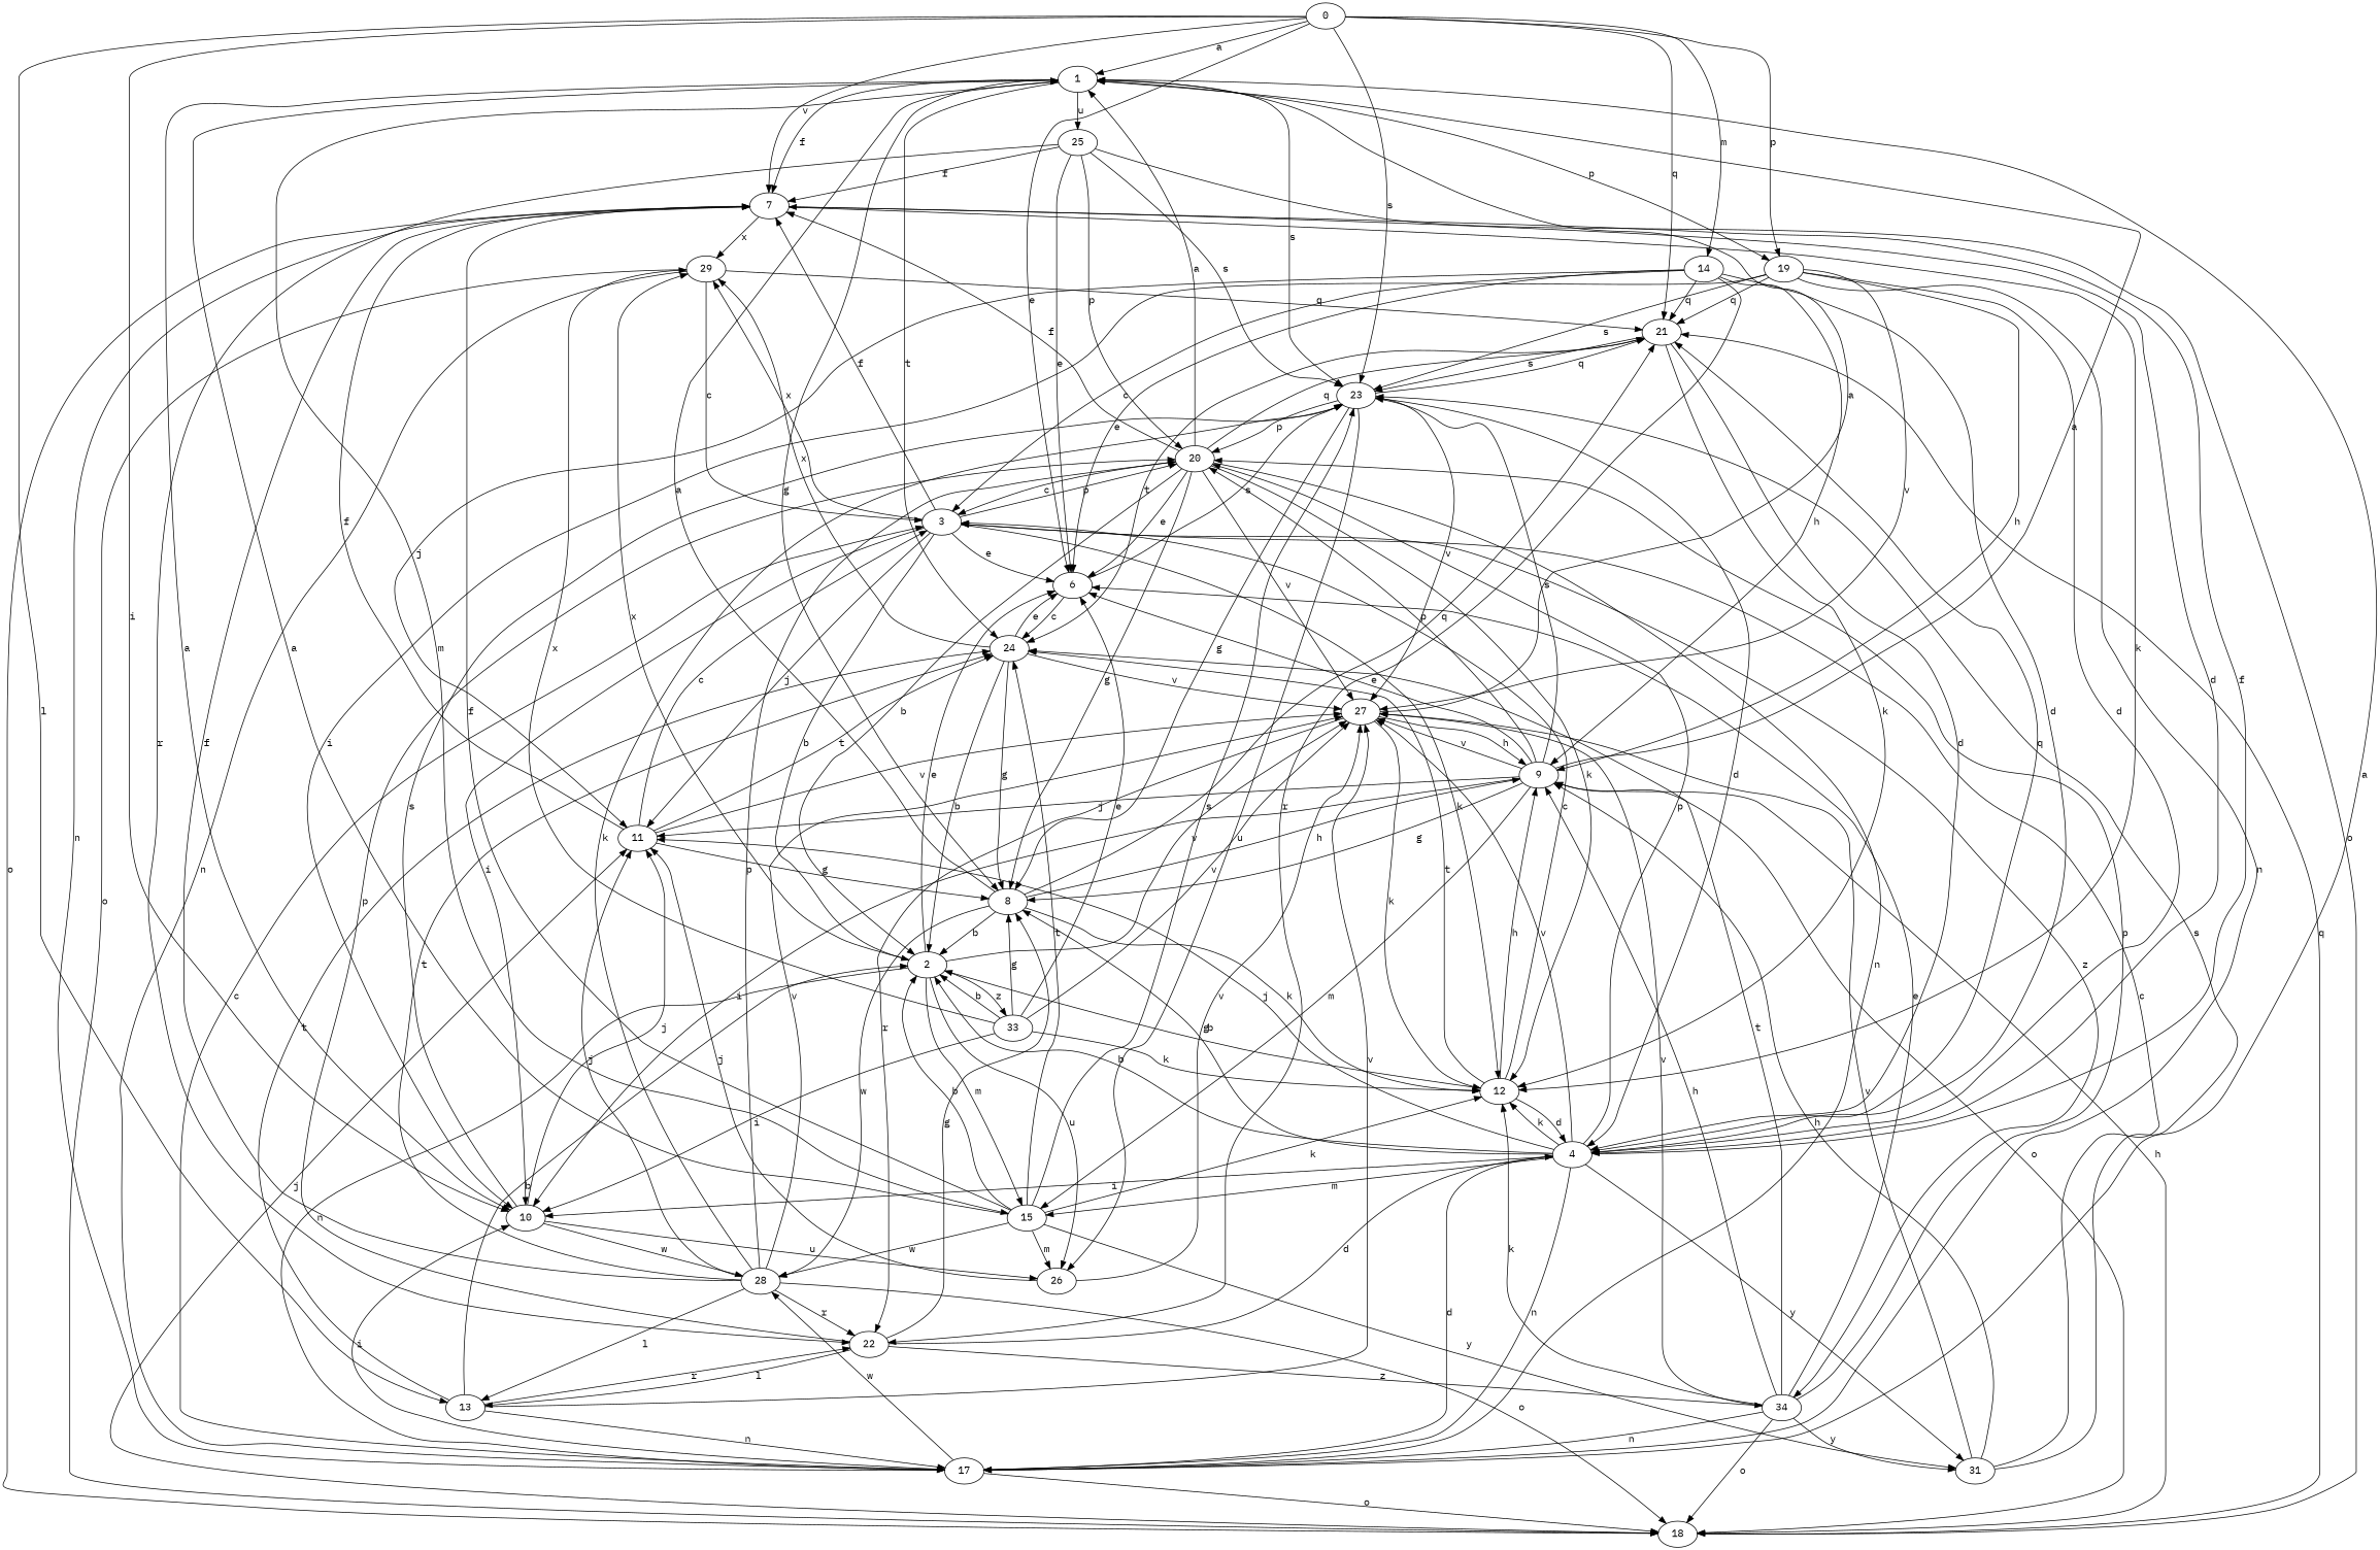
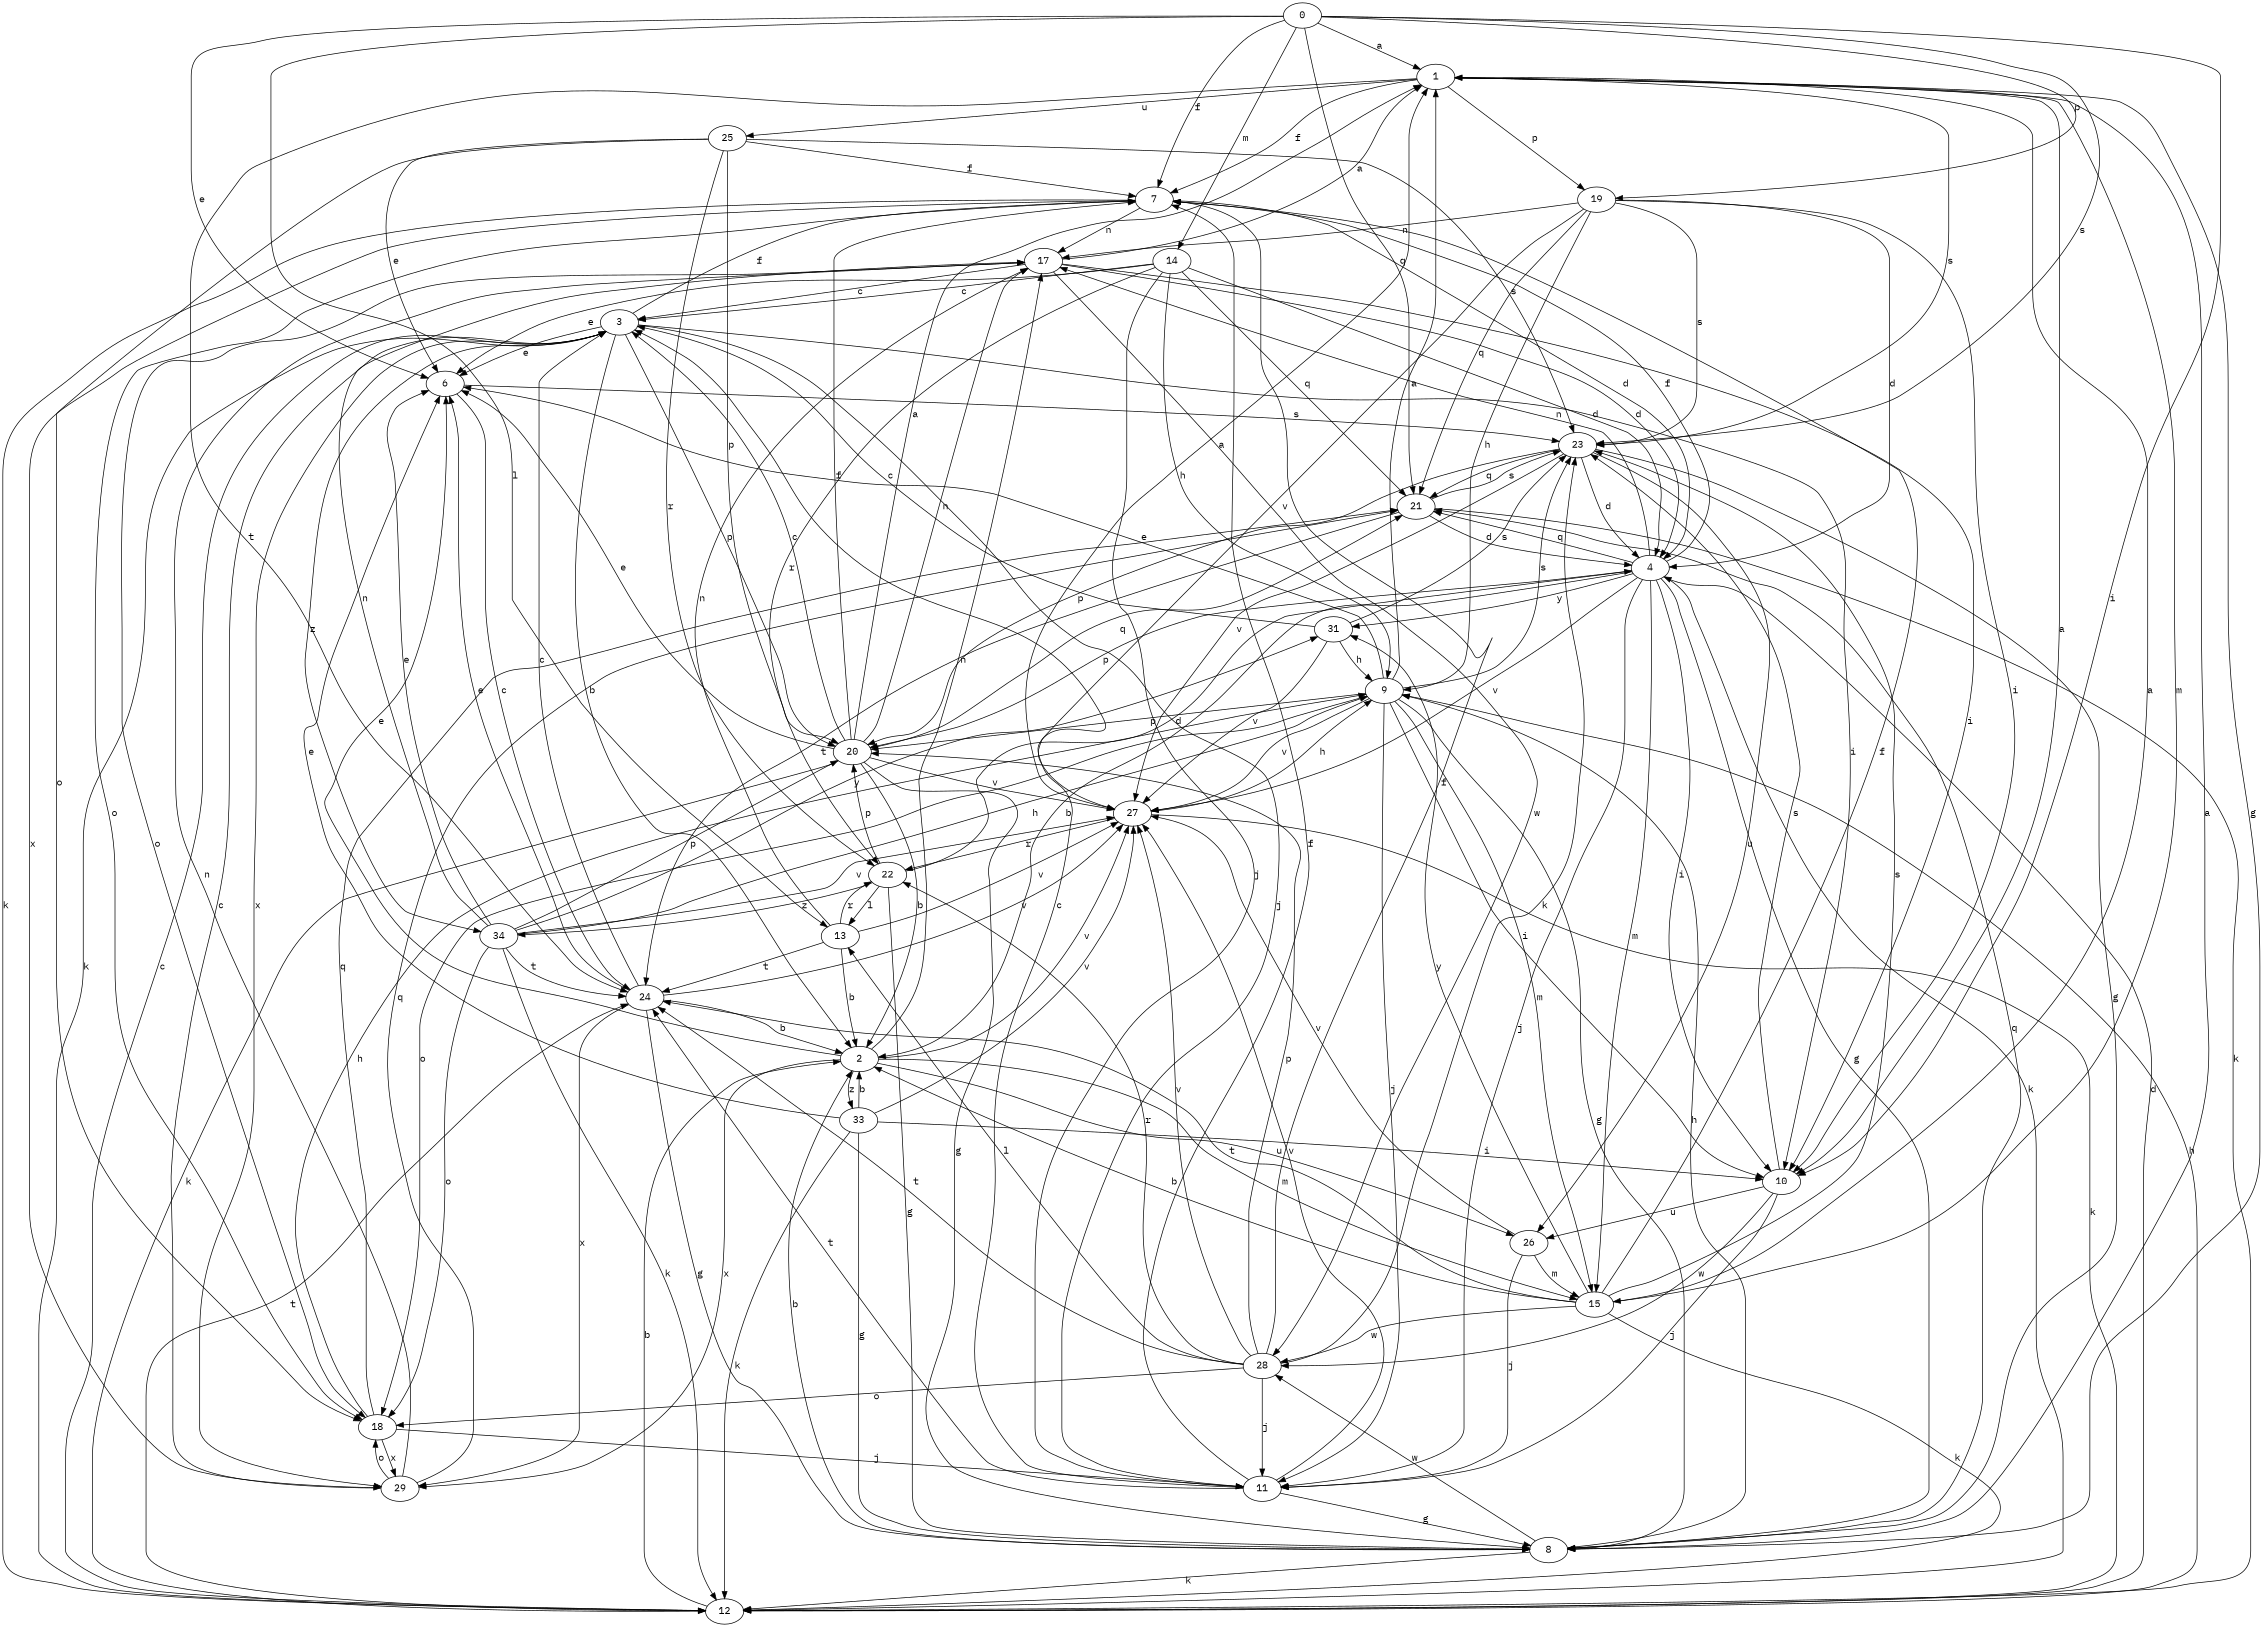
  strict digraph {
    fontname="IBM Plex Mono"
    node [fontname="IBM Plex Mono"]
    edge [fontname="IBM Plex Mono"]
    0
    1
    6
    7
    10
    13
    14
    19
    21
    23
    8
    15
    24
    25
    17
    29
    12
    4
    18
    26
    11
    28
    2
    27
    22
    3
    9
    20
    31
    33
    34
    0 -> 1 [label=a]
    0 -> 6 [label=e]
-   0 -> 7 [label=v]
+   0 -> 7 [label=f]
    0 -> 10 [label=i]
    0 -> 13 [label=l]
    0 -> 14 [label=m]
    0 -> 19 [label=p]
    0 -> 21 [label=q]
    0 -> 23 [label=s]
    1 -> 7 [label=f]
    1 -> 10 [label=a]
    1 -> 19 [label=p]
    1 -> 23 [label=s]
    1 -> 8 [label=g]
    1 -> 15 [label=m]
    1 -> 24 [label=t]
    1 -> 25 [label=u]
    6 -> 23 [label=s]
    6 -> 24 [label=c]
-   17 -> 7 [label=n]
+   7 -> 17 [label=n]
    7 -> 29 [label=x]
    7 -> 12 [label=k]
    7 -> 4 [label=d]
    7 -> 18 [label=o]
    10 -> 23 [label=s]
    10 -> 26 [label=u]
    10 -> 11 [label=j]
    10 -> 28 [label=w]
    13 -> 24 [label=t]
    13 -> 17 [label=n]
    13 -> 2 [label=b]
    13 -> 27 [label=v]
    13 -> 22 [label=r]
    14 -> 6 [label=e]
    14 -> 21 [label=q]
    14 -> 4 [label=d]
    14 -> 11 [label=j]
    14 -> 22 [label=r]
    14 -> 3 [label=c]
    14 -> 9 [label=h]
    19 -> 10 [label=i]
    19 -> 21 [label=q]
    19 -> 23 [label=s]
    19 -> 17 [label=n]
    19 -> 4 [label=d]
    19 -> 27 [label=v]
    19 -> 9 [label=h]
    21 -> 23 [label=s]
    21 -> 24 [label=t]
    21 -> 12 [label=k]
    21 -> 4 [label=d]
    23 -> 21 [label=q]
    23 -> 8 [label=g]
    23 -> 4 [label=d]
    23 -> 26 [label=u]
    23 -> 27 [label=v]
    23 -> 20 [label=p]
    8 -> 1 [label=a]
    8 -> 21 [label=q]
    8 -> 12 [label=k]
    8 -> 28 [label=w]
    8 -> 2 [label=b]
    8 -> 9 [label=h]
    15 -> 1 [label=a]
    15 -> 7 [label=f]
    15 -> 23 [label=s]
    15 -> 24 [label=t]
    15 -> 12 [label=k]
    15 -> 28 [label=w]
    15 -> 2 [label=b]
    15 -> 31 [label=y]
    24 -> 6 [label=e]
    24 -> 8 [label=g]
    24 -> 29 [label=x]
    24 -> 2 [label=b]
    24 -> 27 [label=v]
+   24 -> 3 [label=c]
    25 -> 6 [label=e]
    25 -> 7 [label=f]
    25 -> 23 [label=s]
    25 -> 18 [label=o]
    25 -> 22 [label=r]
    25 -> 20 [label=p]
    17 -> 1 [label=a]
    17 -> 10 [label=i]
    17 -> 4 [label=d]
    17 -> 18 [label=o]
    17 -> 28 [label=w]
    17 -> 3 [label=c]
    29 -> 21 [label=q]
    29 -> 17 [label=n]
    29 -> 18 [label=o]
    29 -> 3 [label=c]
    12 -> 24 [label=t]
    12 -> 4 [label=d]
    12 -> 2 [label=b]
    12 -> 3 [label=c]
    12 -> 9 [label=h]
    4 -> 7 [label=f]
    4 -> 10 [label=i]
    4 -> 21 [label=q]
    4 -> 8 [label=g]
    4 -> 15 [label=m]
    4 -> 17 [label=n]
    4 -> 12 [label=k]
    4 -> 11 [label=j]
    4 -> 2 [label=b]
    4 -> 27 [label=v]
    4 -> 20 [label=p]
    4 -> 31 [label=y]
    18 -> 21 [label=q]
-   33 -> 29 [label=x]
+   18 -> 29 [label=x]
    18 -> 11 [label=j]
    18 -> 9 [label=h]
-   15 -> 26 [label=m]
+   26 -> 15 [label=m]
    26 -> 11 [label=j]
    26 -> 27 [label=v]
    11 -> 7 [label=f]
    11 -> 8 [label=g]
    11 -> 24 [label=t]
    11 -> 27 [label=v]
    11 -> 3 [label=c]
    28 -> 7 [label=f]
    28 -> 13 [label=l]
    28 -> 23 [label=k]
    28 -> 24 [label=t]
    28 -> 18 [label=o]
    28 -> 11 [label=j]
    28 -> 27 [label=v]
    28 -> 22 [label=r]
    28 -> 20 [label=p]
    2 -> 6 [label=e]
    2 -> 15 [label=m]
    2 -> 17 [label=n]
    2 -> 29 [label=x]
    2 -> 26 [label=u]
    2 -> 27 [label=v]
    2 -> 33 [label=z]
    27 -> 1 [label=a]
    27 -> 12 [label=k]
    27 -> 22 [label=r]
    27 -> 9 [label=h]
    22 -> 13 [label=l]
    22 -> 8 [label=g]
    22 -> 4 [label=d]
    22 -> 20 [label=p]
    22 -> 34 [label=z]
    3 -> 6 [label=e]
    3 -> 7 [label=f]
    3 -> 10 [label=i]
    3 -> 29 [label=x]
    3 -> 12 [label=k]
    3 -> 11 [label=j]
    3 -> 2 [label=b]
    3 -> 20 [label=p]
    3 -> 34 [label=z]
    9 -> 1 [label=a]
    9 -> 6 [label=e]
    9 -> 10 [label=i]
    9 -> 23 [label=s]
    9 -> 8 [label=g]
    9 -> 15 [label=m]
    9 -> 18 [label=o]
    9 -> 11 [label=j]
    9 -> 27 [label=v]
    9 -> 20 [label=p]
    20 -> 1 [label=a]
    20 -> 6 [label=e]
    20 -> 7 [label=f]
    20 -> 21 [label=q]
    20 -> 8 [label=g]
    20 -> 17 [label=n]
    20 -> 12 [label=k]
    20 -> 2 [label=b]
    20 -> 27 [label=v]
    20 -> 3 [label=c]
    31 -> 23 [label=s]
    31 -> 27 [label=v]
    31 -> 3 [label=c]
    31 -> 9 [label=h]
    33 -> 6 [label=e]
    33 -> 10 [label=i]
    33 -> 8 [label=g]
    33 -> 12 [label=k]
    33 -> 2 [label=b]
    33 -> 27 [label=v]
    34 -> 6 [label=e]
    34 -> 24 [label=t]
    34 -> 17 [label=n]
    34 -> 12 [label=k]
    34 -> 18 [label=o]
    34 -> 27 [label=v]
    34 -> 9 [label=h]
    34 -> 20 [label=p]
    34 -> 31 [label=y]
  }
